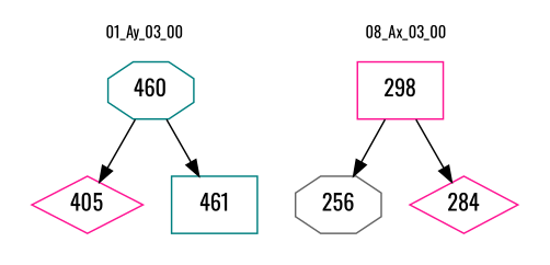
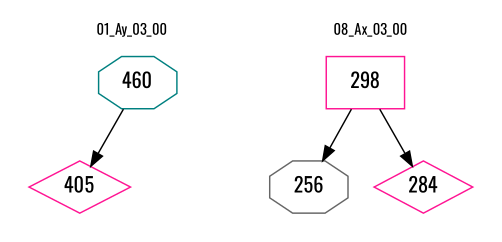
  digraph {
    fontname=Oswald
    node [color=deeppink fontname=Oswald shape=octagon]
    edge [color=black fontname=Oswald]
    n1 [color=teal label=460]
    n2 [label=405 shape=diamond]
-   n3 [color=teal label=461 shape=box]
    n4 [label=298 shape=box]
    n5 [color=gray40 label=256]
    n6 [label=284 shape=diamond]
    subgraph cluster_1 {
      color=white
      fontsize=10
      label="01_Ay_03_00"
      n1
      n2
-     n3
    }
    subgraph cluster_2 {
      color=white
      fontsize=10
      label="08_Ax_03_00"
      n4
      n5
      n6
    }
    n1 -> n2
-   n1 -> n3
    n4 -> n5
    n4 -> n6
  }
